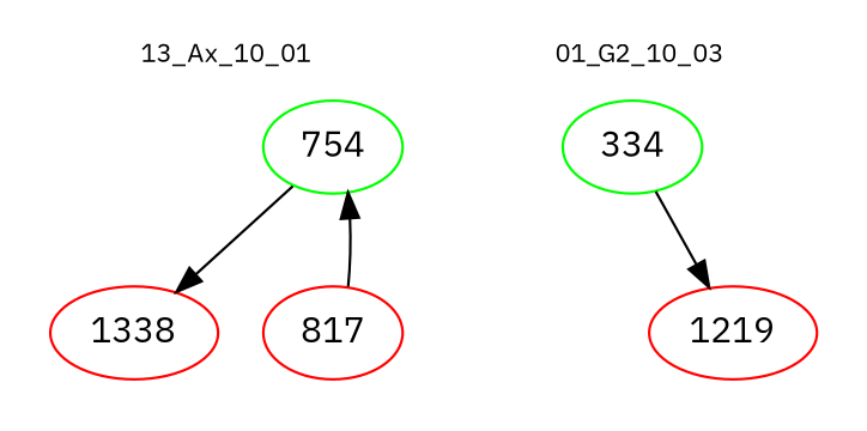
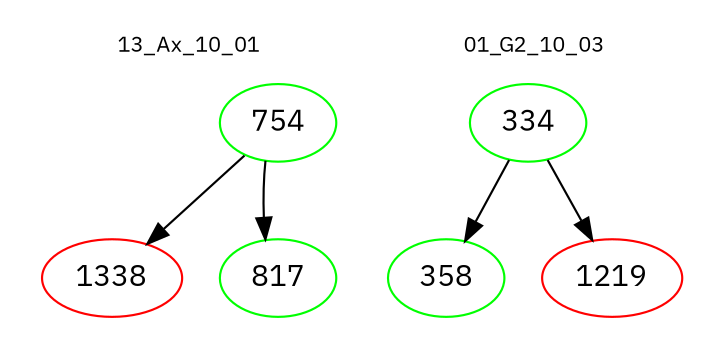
  digraph {
    fontname="IBM Plex Sans"
    node [color=green fontname="IBM Plex Sans"]
    edge [color=black fontname="IBM Plex Sans"]
    n1 [label=754]
    n2 [color=red label=1338]
-   n3 [color=red label=817]
+   n3 [label=817]
    n4 [label=334]
+   n5 [label=358]
    n6 [color=red label=1219]
    subgraph cluster_1 {
      color=white
      fontsize=10
      label="13_Ax_10_01"
      n1
      n2
      n3
    }
    subgraph cluster_2 {
      color=white
      fontsize=10
      label="01_G2_10_03"
      n4
+     n5
      n6
    }
    n1 -> n2
-   n3 -> n1
+   n1 -> n3
+   n4 -> n5
    n4 -> n6
  }
